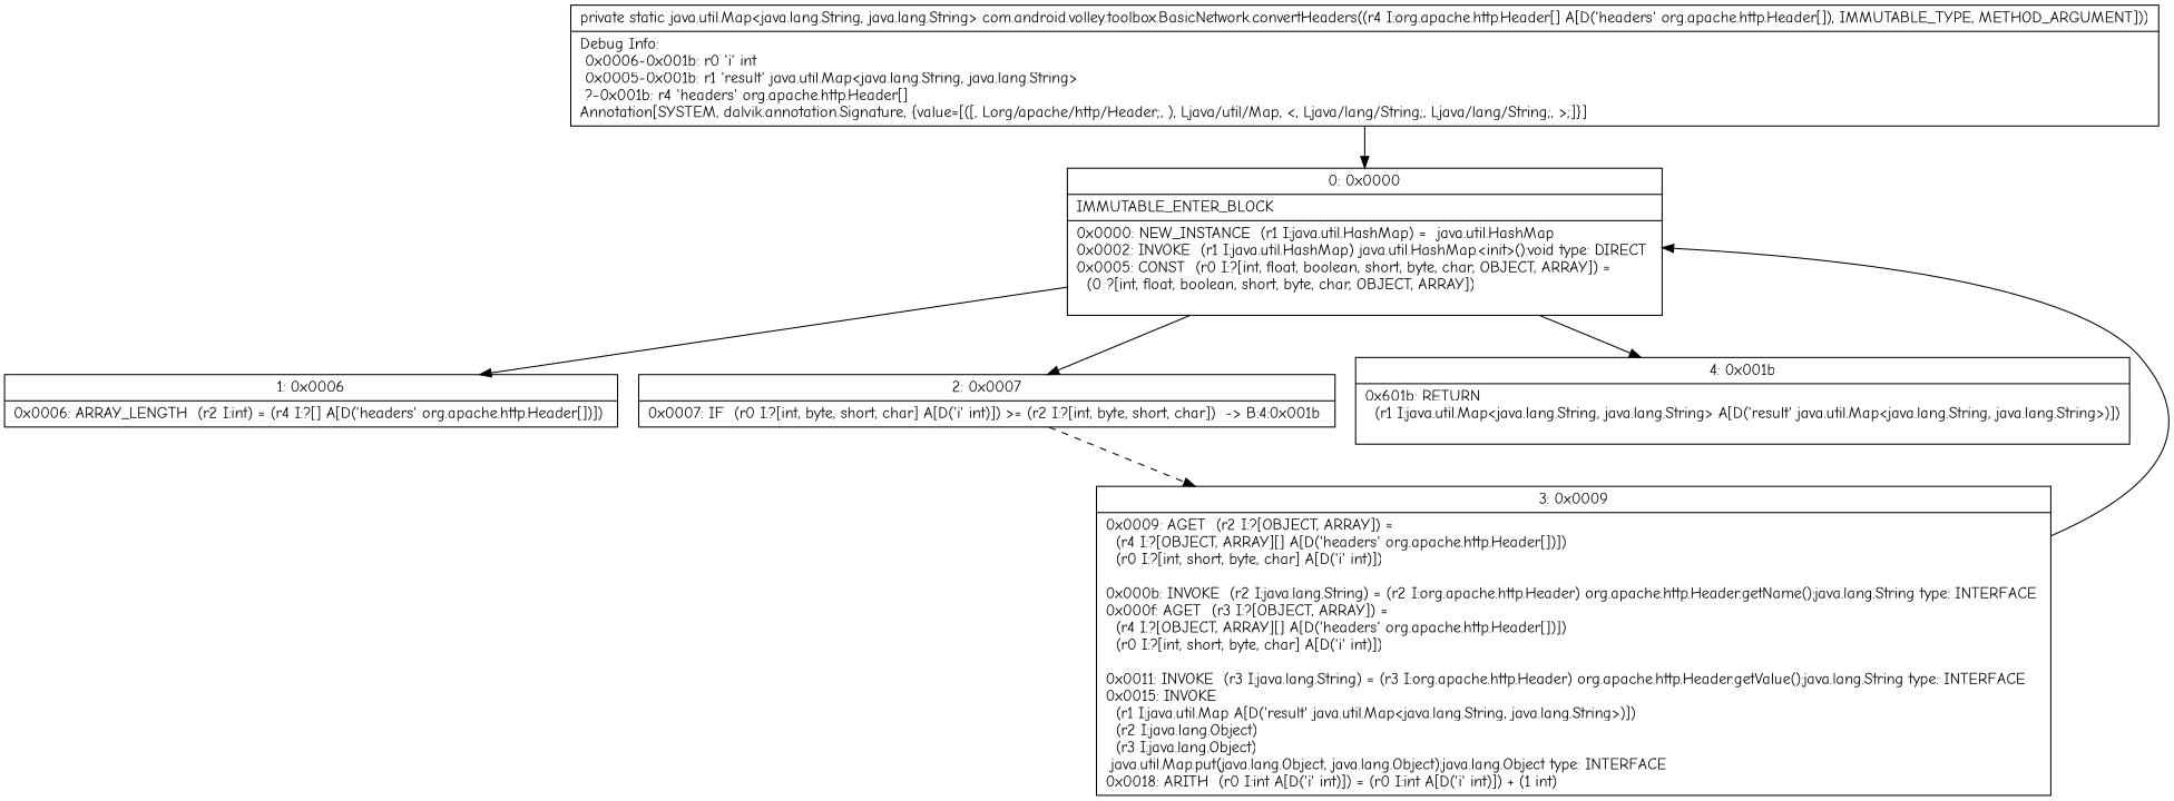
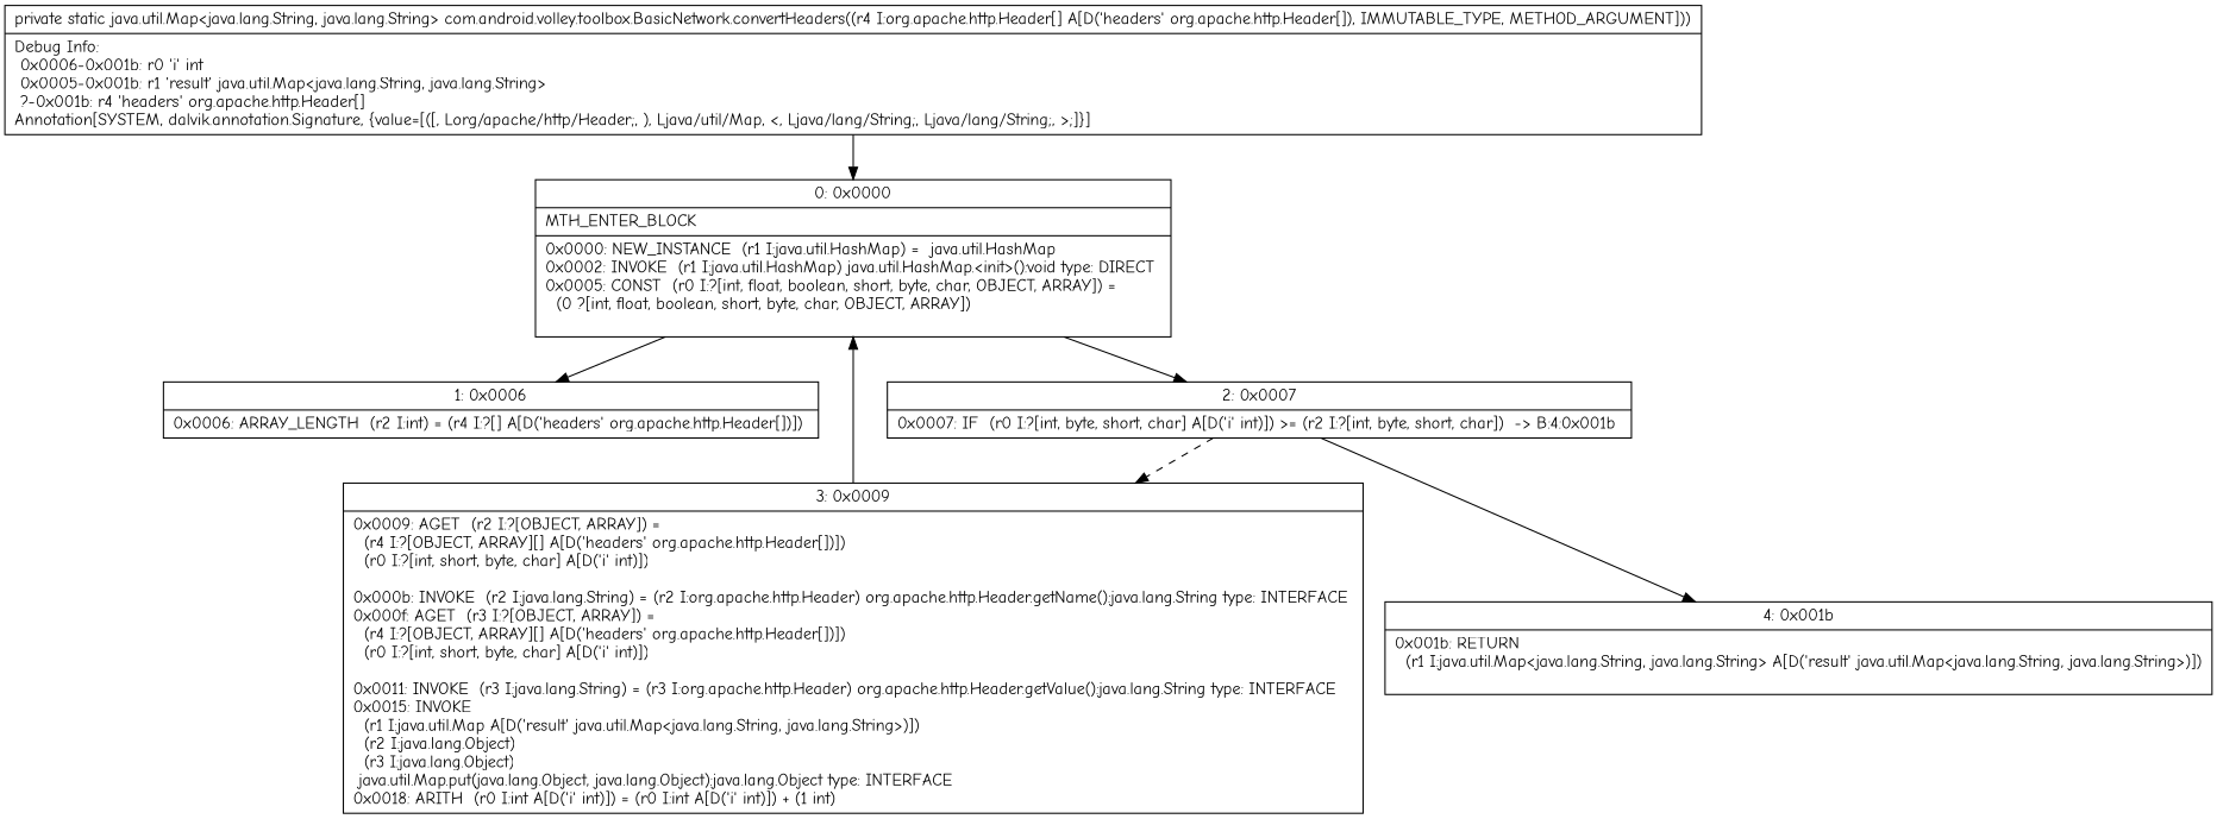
  digraph {
    fontname="Comic Neue"
    node [fontname="Comic Neue" shape=record]
    edge [fontname="Comic Neue"]
-   n1 [label="{0\:\ 0x0000|IMMUTABLE_ENTER_BLOCK\l|0x0000: NEW_INSTANCE  (r1 I:java.util.HashMap) =  java.util.HashMap \l0x0002: INVOKE  (r1 I:java.util.HashMap) java.util.HashMap.\<init\>():void type: DIRECT \l0x0005: CONST  (r0 I:?[int, float, boolean, short, byte, char, OBJECT, ARRAY]) = \l  (0 ?[int, float, boolean, short, byte, char, OBJECT, ARRAY])\l \l}"]
+   n1 [label="{0\:\ 0x0000|MTH_ENTER_BLOCK\l|0x0000: NEW_INSTANCE  (r1 I:java.util.HashMap) =  java.util.HashMap \l0x0002: INVOKE  (r1 I:java.util.HashMap) java.util.HashMap.\<init\>():void type: DIRECT \l0x0005: CONST  (r0 I:?[int, float, boolean, short, byte, char, OBJECT, ARRAY]) = \l  (0 ?[int, float, boolean, short, byte, char, OBJECT, ARRAY])\l \l}"]
    n2 [label="{1\:\ 0x0006|0x0006: ARRAY_LENGTH  (r2 I:int) = (r4 I:?[] A[D('headers' org.apache.http.Header[])]) \l}"]
    n3 [label="{2\:\ 0x0007|0x0007: IF  (r0 I:?[int, byte, short, char] A[D('i' int)]) \>= (r2 I:?[int, byte, short, char])  \-\> B:4:0x001b \l}"]
    n4 [label="{3\:\ 0x0009|0x0009: AGET  (r2 I:?[OBJECT, ARRAY]) = \l  (r4 I:?[OBJECT, ARRAY][] A[D('headers' org.apache.http.Header[])])\l  (r0 I:?[int, short, byte, char] A[D('i' int)])\l \l0x000b: INVOKE  (r2 I:java.lang.String) = (r2 I:org.apache.http.Header) org.apache.http.Header.getName():java.lang.String type: INTERFACE \l0x000f: AGET  (r3 I:?[OBJECT, ARRAY]) = \l  (r4 I:?[OBJECT, ARRAY][] A[D('headers' org.apache.http.Header[])])\l  (r0 I:?[int, short, byte, char] A[D('i' int)])\l \l0x0011: INVOKE  (r3 I:java.lang.String) = (r3 I:org.apache.http.Header) org.apache.http.Header.getValue():java.lang.String type: INTERFACE \l0x0015: INVOKE  \l  (r1 I:java.util.Map A[D('result' java.util.Map\<java.lang.String, java.lang.String\>)])\l  (r2 I:java.lang.Object)\l  (r3 I:java.lang.Object)\l java.util.Map.put(java.lang.Object, java.lang.Object):java.lang.Object type: INTERFACE \l0x0018: ARITH  (r0 I:int A[D('i' int)]) = (r0 I:int A[D('i' int)]) + (1 int) \l}"]
-   n5 [label="{4\:\ 0x001b|0x601b: RETURN  \l  (r1 I:java.util.Map\<java.lang.String, java.lang.String\> A[D('result' java.util.Map\<java.lang.String, java.lang.String\>)])\l \l}"]
+   n5 [label="{4\:\ 0x001b|0x001b: RETURN  \l  (r1 I:java.util.Map\<java.lang.String, java.lang.String\> A[D('result' java.util.Map\<java.lang.String, java.lang.String\>)])\l \l}"]
    n6 [label="{private static java.util.Map\<java.lang.String, java.lang.String\> com.android.volley.toolbox.BasicNetwork.convertHeaders((r4 I:org.apache.http.Header[] A[D('headers' org.apache.http.Header[]), IMMUTABLE_TYPE, METHOD_ARGUMENT]))  | Debug Info:\l  0x0006\-0x001b: r0 'i' int\l  0x0005\-0x001b: r1 'result' java.util.Map\<java.lang.String, java.lang.String\>\l  ?\-0x001b: r4 'headers' org.apache.http.Header[]\lAnnotation[SYSTEM, dalvik.annotation.Signature, \{value=[([, Lorg\/apache\/http\/Header;, ), Ljava\/util\/Map, \<, Ljava\/lang\/String;, Ljava\/lang\/String;, \>;]\}]\l}"]
    n1 -> n2
    n1 -> n3
    n3 -> n4 [style=dashed]
-   n1 -> n5
+   n3 -> n5
    n4 -> n1
    n6 -> n1
  }
